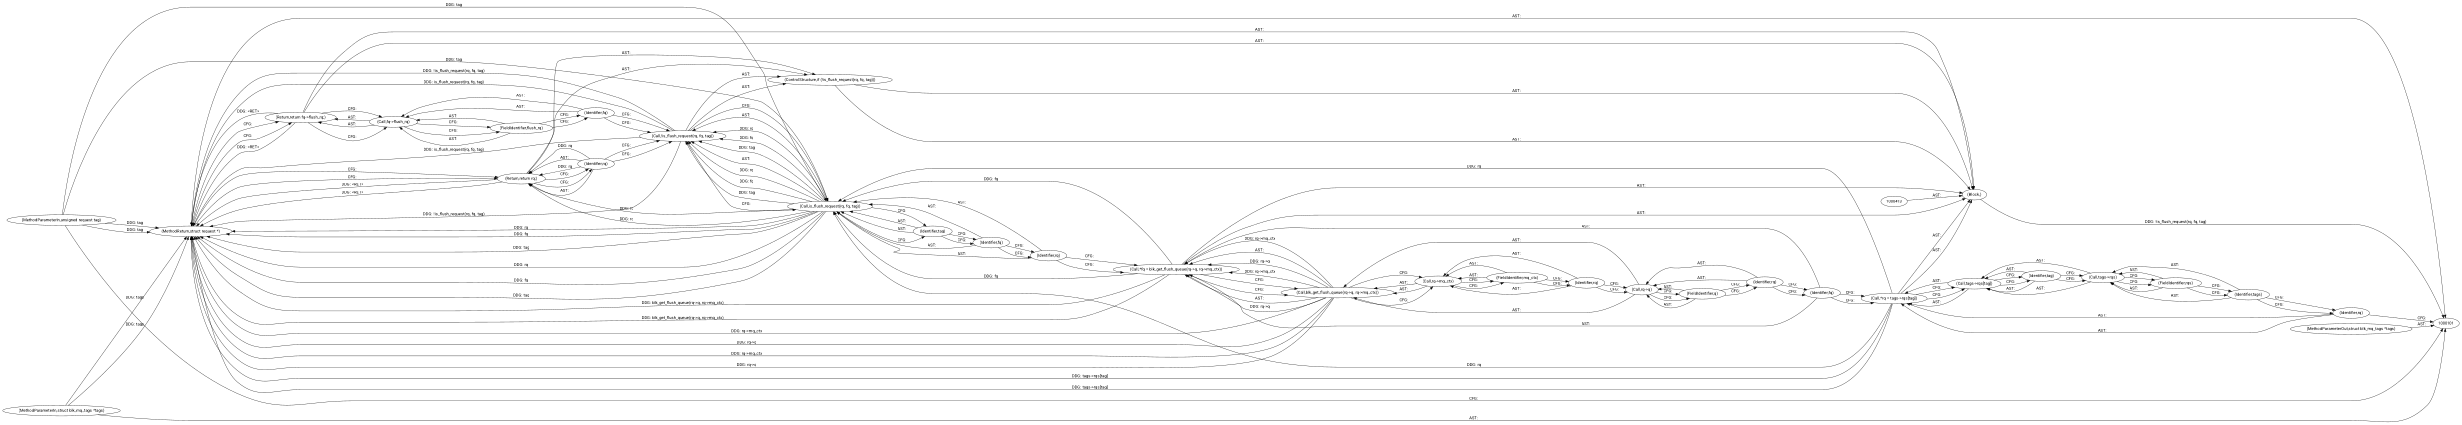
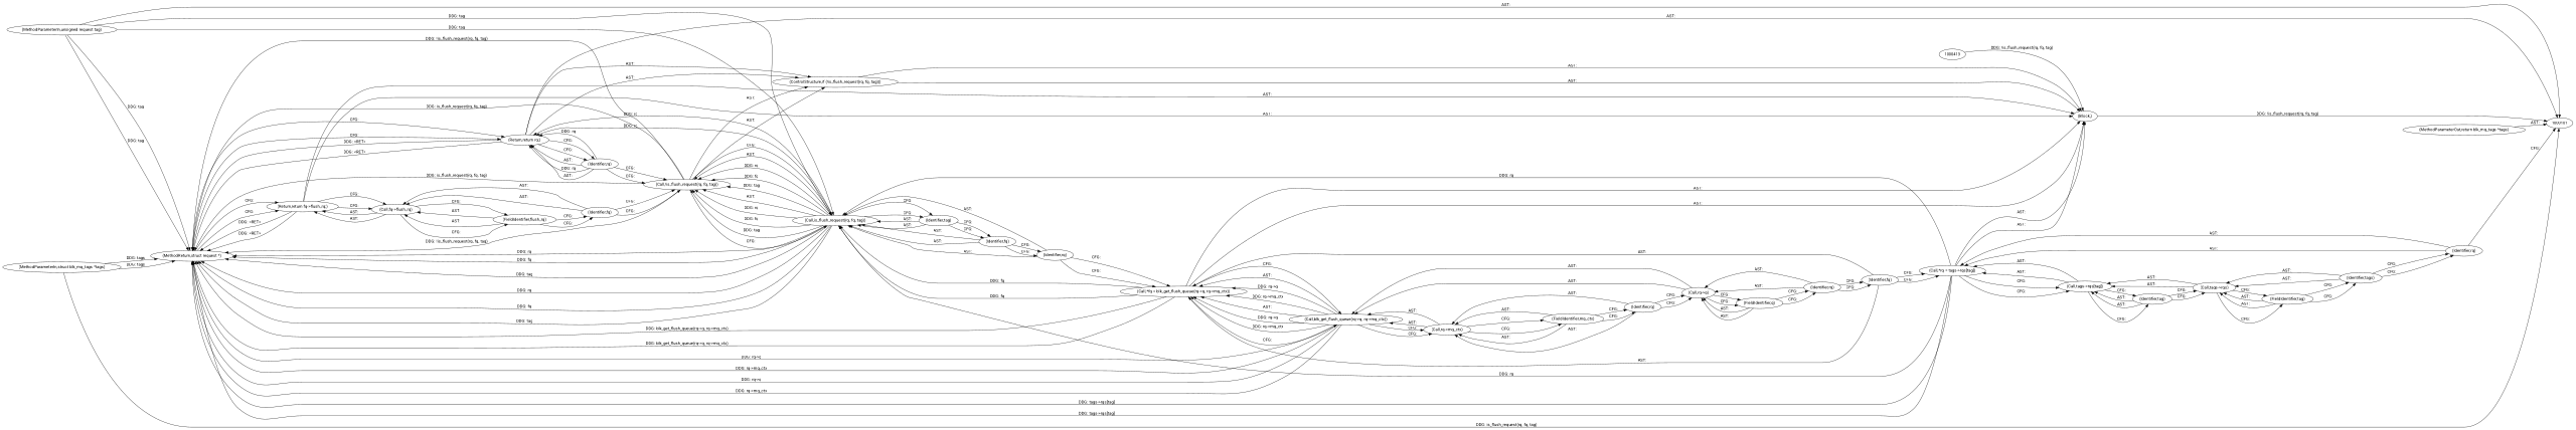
  digraph {
    fontname=Roboto
    rankdir=LR
    node [fontname=Roboto]
    edge [fontname=Roboto]
    n1 [label="(MethodReturn,struct request *)"]
    n2 [label="(Return,return rq;)"]
    n3 [label="(Return,return fq->flush_rq;)"]
    1000101
    n5 [label="(ControlStructure,if (!is_flush_request(rq, fq, tag)))"]
    n6 [label="(Identifier,rq)"]
    n7 [label="(Block,)"]
    n8 [label="(Call,fq->flush_rq)"]
    n9 [label="(MethodParameterIn,struct blk_mq_tags *tags)"]
-   n10 [label="(MethodParameterOut,struct blk_mq_tags *tags)"]
+   n10 [label="(MethodParameterOut,return blk_mq_tags *tags)"]
    n11 [label="(MethodParameterIn,unsigned request tag)"]
    n12 [label="(Call,is_flush_request(rq, fq, tag))"]
    n13 [label="(Identifier,tag)"]
    n14 [label="(Call,!is_flush_request(rq, fq, tag))"]
    n15 [label="(Call,*rq = tags->rqs[tag])"]
    n16 [label="(Call,tags->rqs[tag])"]
    n17 [label="(Identifier,tag)"]
    n18 [label="(Identifier,rq)"]
    n19 [label="(Call,tags->rqs)"]
-   n20 [label="(FieldIdentifier,rqs)"]
+   n20 [label="(FieldIdentifier,tag)"]
    n21 [label="(Identifier,tags)"]
    n22 [label="(Call,*fq = blk_get_flush_queue(rq->q, rq->mq_ctx))"]
    n23 [label="(Call,blk_get_flush_queue(rq->q, rq->mq_ctx))"]
    n24 [label="(Call,rq->mq_ctx)"]
    n25 [label="(Identifier,fq)"]
    n26 [label="(FieldIdentifier,mq_ctx)"]
    n27 [label="(Call,rq->q)"]
    n28 [label="(FieldIdentifier,q)"]
    n29 [label="(Identifier,rq)"]
    n30 [label="(Identifier,rq)"]
    n31 [label="(Identifier,rq)"]
    n32 [label="(Identifier,fq)"]
    n33 [label="(FieldIdentifier,flush_rq)"]
    n34 [label="(Identifier,fq)"]
    n35 [label=1000413]
    n1 -> n2 [label="CFG: "]
    n1 -> n2 [label="CFG: "]
    n1 -> n3 [label="CFG: "]
    n1 -> n3 [label="CFG: "]
-   n1 -> 1000101 [label="AST: "]
+   n2 -> 1000101 [label="AST: "]
    n2 -> n1 [label="DDG: <RET>"]
    n2 -> n1 [label="DDG: <RET>"]
    n2 -> n5 [label="AST: "]
    n2 -> n5 [label="AST: "]
    n2 -> n6 [label="CFG: "]
    n2 -> n6 [label="CFG: "]
    n3 -> n1 [label="DDG: <RET>"]
    n3 -> n1 [label="DDG: <RET>"]
    n3 -> n7 [label="AST: "]
    n3 -> n7 [label="AST: "]
    n3 -> n8 [label="CFG: "]
    n3 -> n8 [label="CFG: "]
    n5 -> n7 [label="AST: "]
    n5 -> n7 [label="AST: "]
    n6 -> n2 [label="AST: "]
    n6 -> n2 [label="DDG: rq"]
    n6 -> n2 [label="AST: "]
    n6 -> n2 [label="DDG: rq"]
    n6 -> n14 [label="CFG: "]
    n6 -> n14 [label="CFG: "]
    n7 -> 1000101 [label="DDG: !is_flush_request(rq, fq, tag)"]
    n8 -> n3 [label="AST: "]
    n8 -> n3 [label="AST: "]
    n8 -> n33 [label="CFG: "]
    n8 -> n33 [label="CFG: "]
    n9 -> n1 [label="DDG: tags"]
    n9 -> n1 [label="DDG: tags"]
-   n9 -> 1000101 [label="AST: "]
+   n9 -> 1000101 [label="DDG: is_flush_request(rq, fq, tag)"]
    n10 -> 1000101 [label="AST: "]
    n11 -> n1 [label="DDG: tag"]
    n11 -> n1 [label="DDG: tag"]
-   n11 -> 1000101 [label="CFG: "]
+   n11 -> 1000101 [label="AST: "]
    n11 -> n12 [label="DDG: tag"]
    n11 -> n12 [label="DDG: tag"]
    n12 -> n1 [label="DDG: rq"]
    n12 -> n1 [label="DDG: fq"]
    n12 -> n1 [label="DDG: tag"]
    n12 -> n1 [label="DDG: rq"]
    n12 -> n1 [label="DDG: fq"]
    n12 -> n1 [label="DDG: tag"]
    n12 -> n2 [label="DDG: rq"]
    n12 -> n2 [label="DDG: rq"]
    n12 -> n13 [label="CFG: "]
    n12 -> n13 [label="CFG: "]
    n12 -> n14 [label="AST: "]
    n12 -> n14 [label="DDG: rq"]
    n12 -> n14 [label="DDG: fq"]
    n12 -> n14 [label="DDG: tag"]
    n12 -> n14 [label="AST: "]
    n12 -> n14 [label="DDG: rq"]
    n12 -> n14 [label="DDG: fq"]
    n12 -> n14 [label="DDG: tag"]
    n13 -> n12 [label="AST: "]
    n13 -> n12 [label="AST: "]
    n13 -> n32 [label="CFG: "]
    n13 -> n32 [label="CFG: "]
    n14 -> n1 [label="DDG: is_flush_request(rq, fq, tag)"]
    n14 -> n1 [label="DDG: !is_flush_request(rq, fq, tag)"]
    n14 -> n1 [label="DDG: is_flush_request(rq, fq, tag)"]
    n14 -> n1 [label="DDG: !is_flush_request(rq, fq, tag)"]
    n14 -> n5 [label="AST: "]
    n14 -> n5 [label="AST: "]
    n14 -> n12 [label="CFG: "]
    n14 -> n12 [label="CFG: "]
    n15 -> n1 [label="DDG: tags->rqs[tag]"]
    n15 -> n1 [label="DDG: tags->rqs[tag]"]
    n15 -> n7 [label="AST: "]
    n15 -> n7 [label="AST: "]
    n15 -> n12 [label="DDG: rq"]
    n15 -> n12 [label="DDG: rq"]
    n15 -> n16 [label="CFG: "]
    n15 -> n16 [label="CFG: "]
    n16 -> n15 [label="AST: "]
    n16 -> n15 [label="AST: "]
    n16 -> n17 [label="CFG: "]
    n16 -> n17 [label="CFG: "]
    n17 -> n16 [label="AST: "]
    n17 -> n16 [label="AST: "]
    n17 -> n19 [label="CFG: "]
    n17 -> n19 [label="CFG: "]
    n18 -> 1000101 [label="CFG: "]
    n18 -> n15 [label="AST: "]
    n18 -> n15 [label="AST: "]
    n19 -> n16 [label="AST: "]
    n19 -> n16 [label="AST: "]
    n19 -> n20 [label="CFG: "]
    n19 -> n20 [label="CFG: "]
    n20 -> n19 [label="AST: "]
    n20 -> n19 [label="AST: "]
    n20 -> n21 [label="CFG: "]
    n20 -> n21 [label="CFG: "]
    n21 -> n18 [label="CFG: "]
    n21 -> n18 [label="CFG: "]
    n21 -> n19 [label="AST: "]
    n21 -> n19 [label="AST: "]
    n22 -> n1 [label="DDG: blk_get_flush_queue(rq->q, rq->mq_ctx)"]
    n22 -> n1 [label="DDG: blk_get_flush_queue(rq->q, rq->mq_ctx)"]
    n22 -> n7 [label="AST: "]
    n22 -> n7 [label="AST: "]
    n22 -> n12 [label="DDG: fq"]
    n22 -> n12 [label="DDG: fq"]
    n22 -> n23 [label="CFG: "]
    n22 -> n23 [label="CFG: "]
    n23 -> n1 [label="DDG: rq->q"]
    n23 -> n1 [label="DDG: rq->mq_ctx"]
    n23 -> n1 [label="DDG: rq->q"]
    n23 -> n1 [label="DDG: rq->mq_ctx"]
    n23 -> n22 [label="AST: "]
    n23 -> n22 [label="DDG: rq->q"]
    n23 -> n22 [label="DDG: rq->mq_ctx"]
    n23 -> n22 [label="AST: "]
    n23 -> n22 [label="DDG: rq->q"]
    n23 -> n22 [label="DDG: rq->mq_ctx"]
    n23 -> n24 [label="CFG: "]
    n23 -> n24 [label="CFG: "]
    n24 -> n23 [label="AST: "]
    n24 -> n23 [label="AST: "]
    n24 -> n26 [label="CFG: "]
    n24 -> n26 [label="CFG: "]
    n25 -> n15 [label="CFG: "]
    n25 -> n15 [label="CFG: "]
    n25 -> n22 [label="AST: "]
    n25 -> n22 [label="AST: "]
    n26 -> n24 [label="AST: "]
    n26 -> n24 [label="AST: "]
    n26 -> n30 [label="CFG: "]
    n26 -> n30 [label="CFG: "]
    n27 -> n23 [label="AST: "]
    n27 -> n23 [label="AST: "]
    n27 -> n28 [label="CFG: "]
    n27 -> n28 [label="CFG: "]
    n28 -> n27 [label="AST: "]
    n28 -> n27 [label="AST: "]
    n28 -> n29 [label="CFG: "]
    n28 -> n29 [label="CFG: "]
    n29 -> n25 [label="CFG: "]
    n29 -> n25 [label="CFG: "]
    n29 -> n27 [label="AST: "]
    n29 -> n27 [label="AST: "]
    n30 -> n24 [label="AST: "]
    n30 -> n24 [label="AST: "]
    n30 -> n27 [label="CFG: "]
    n30 -> n27 [label="CFG: "]
    n31 -> n12 [label="AST: "]
    n31 -> n12 [label="AST: "]
    n31 -> n22 [label="CFG: "]
    n31 -> n22 [label="CFG: "]
    n32 -> n12 [label="AST: "]
    n32 -> n12 [label="AST: "]
    n32 -> n31 [label="CFG: "]
    n32 -> n31 [label="CFG: "]
    n33 -> n8 [label="AST: "]
    n33 -> n8 [label="AST: "]
    n33 -> n34 [label="CFG: "]
    n33 -> n34 [label="CFG: "]
    n34 -> n8 [label="AST: "]
    n34 -> n8 [label="AST: "]
    n34 -> n14 [label="CFG: "]
    n34 -> n14 [label="CFG: "]
-   n35 -> n7 [label="AST: "]
+   n35 -> n7 [label="DDG: !is_flush_request(rq, fq, tag)"]
  }
